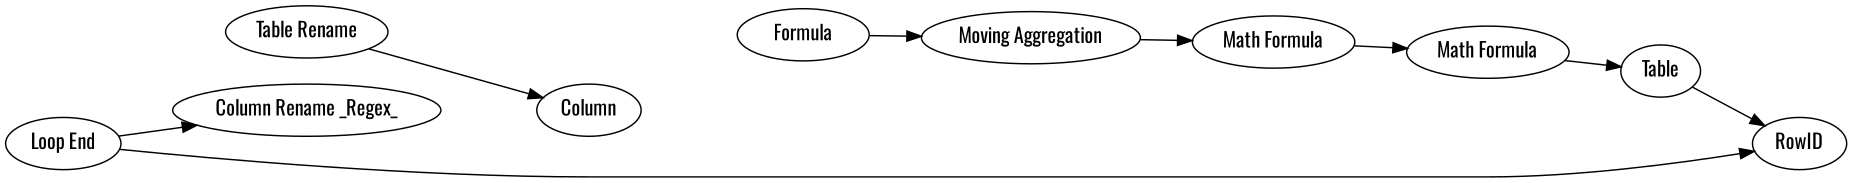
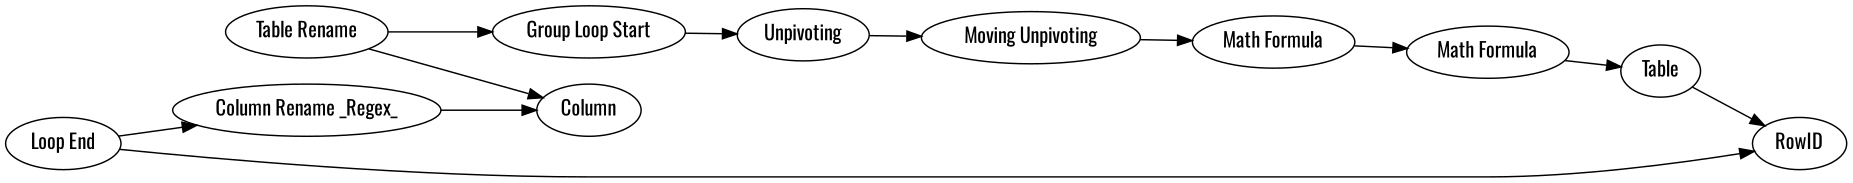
  digraph {
    fontname=Oswald
    rankdir=LR
    node [fontname=Oswald]
    edge [fontname=Oswald]
    n1 [label="Table Rename"]
+   n2 [label="Group Loop Start"]
    n3 [label=Column]
-   n4 [label=Formula]
-   n5 [label="Moving Aggregation"]
+   n4 [label=Unpivoting]
+   n5 [label="Moving Unpivoting"]
    n6 [label="Math Formula"]
    n7 [label="Math Formula"]
    n8 [label=Table]
    n9 [label=RowID]
    n10 [label="Loop End"]
    n11 [label="Column Rename _Regex_"]
+   n1 -> n2
    n1 -> n3
+   n2 -> n4
    n4 -> n5
    n5 -> n6
    n6 -> n7
    n7 -> n8
    n8 -> n9
    n10 -> n9
    n10 -> n11
+   n11 -> n3
  }
